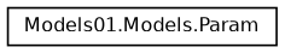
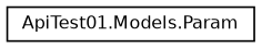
  digraph {
    rankdir=TB
-   n1 [color=black fillcolor=white fontname=Helvetica fontsize=10 height=0.2 label="Models01.Models.Param" shape=box style=filled width=0.4]
+   n1 [color=black fillcolor=white fontname=Helvetica fontsize=10 height=0.2 label="ApiTest01.Models.Param" shape=box style=filled width=0.4]
  }
